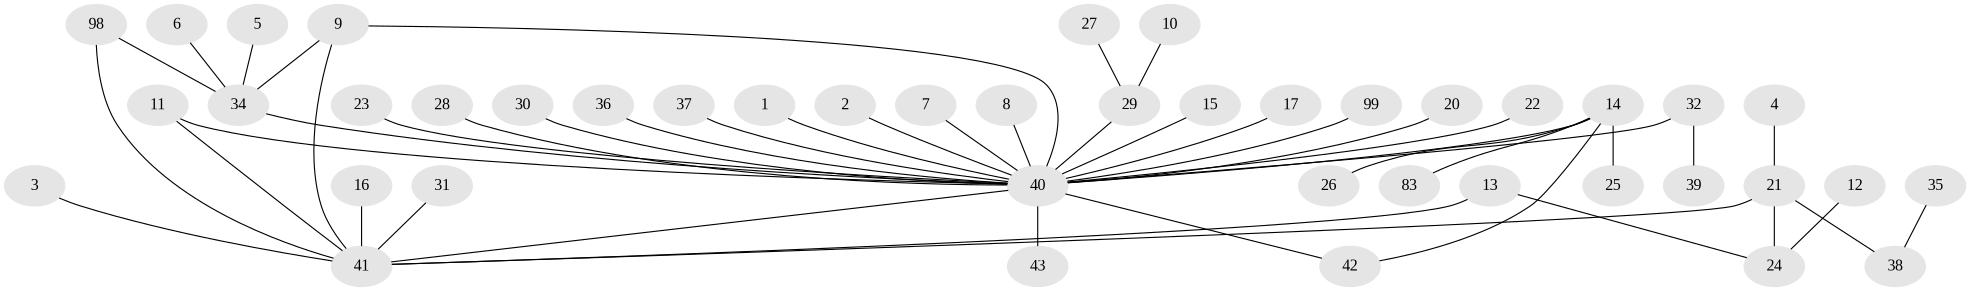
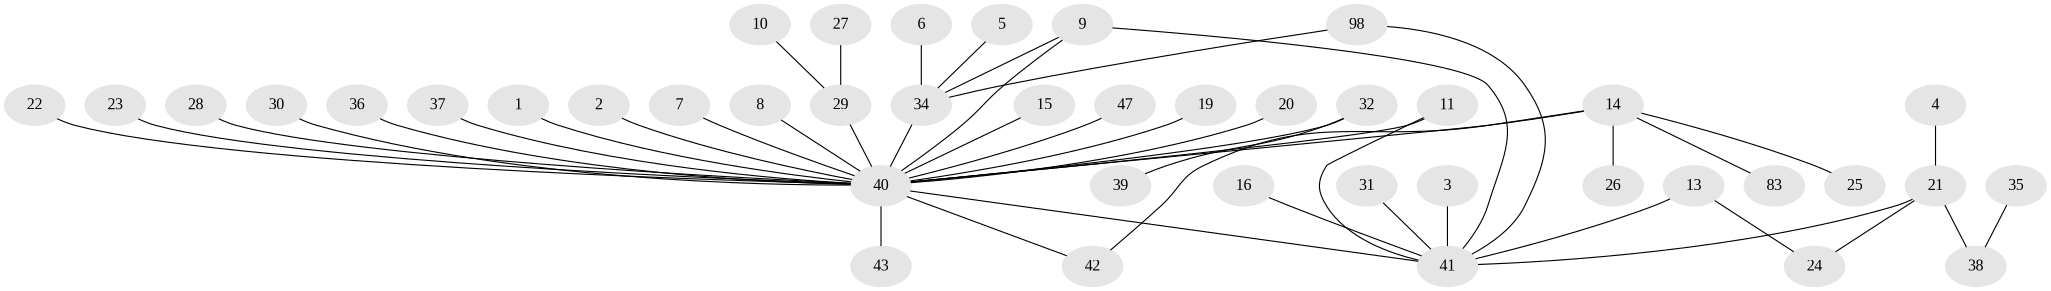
  graph {
    fontname="Liberation Serif"
    node [color=gray90 fontname="Liberation Serif" style=filled]
    edge [fontname="Liberation Serif" weight=1.0]
    1
    40
    41
    42
    43
    2
    3
    4
    21
    5
    34
    6
    7
    8
    9
    10
    29
    11
-   12
    24
    13
    14
    25
    26
    n25 [label=83]
    15
    16
-   17
+   17 [label=47]
    n29 [label=98]
-   19 [label=99]
+   19
    20
    38
    22
    23
    27
    28
    30
    31
    32
    39
    35
    36
    37
    1 -- 40
    40 -- 41
    40 -- 42
    40 -- 43
    2 -- 40
    3 -- 41
    4 -- 21
    21 -- 41
    21 -- 24
    21 -- 38
    5 -- 34
    34 -- 40
    6 -- 34
    7 -- 40
    8 -- 40
    9 -- 40
    9 -- 41
    9 -- 34
    10 -- 29
    29 -- 40 [weight=2.0]
    11 -- 40
    11 -- 41
-   12 -- 24
    13 -- 41
    13 -- 24
    14 -- 40 [weight=2.0]
    14 -- 42
    14 -- 25
    14 -- 26
    14 -- n25
    15 -- 40
    16 -- 41
    17 -- 40
    n29 -- 41
    n29 -- 34
    19 -- 40
    20 -- 40
    22 -- 40
    23 -- 40
    27 -- 29
    28 -- 40
    30 -- 40
    31 -- 41
    32 -- 40
    32 -- 39
    35 -- 38
    36 -- 40
    37 -- 40
  }
